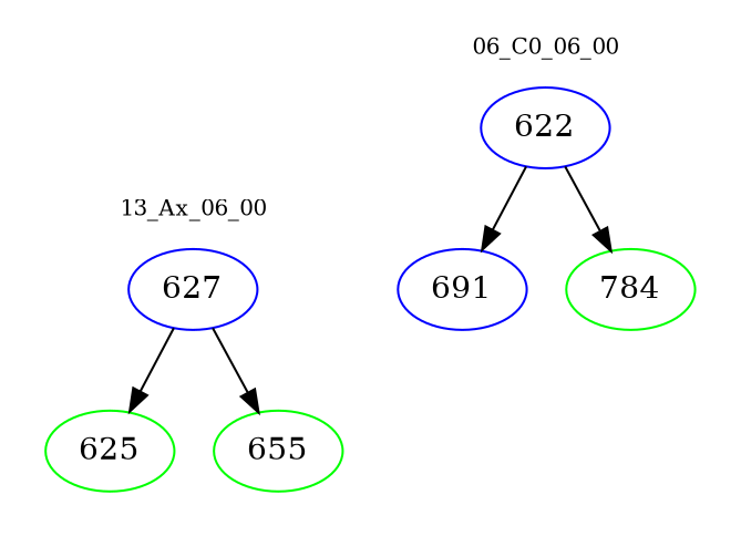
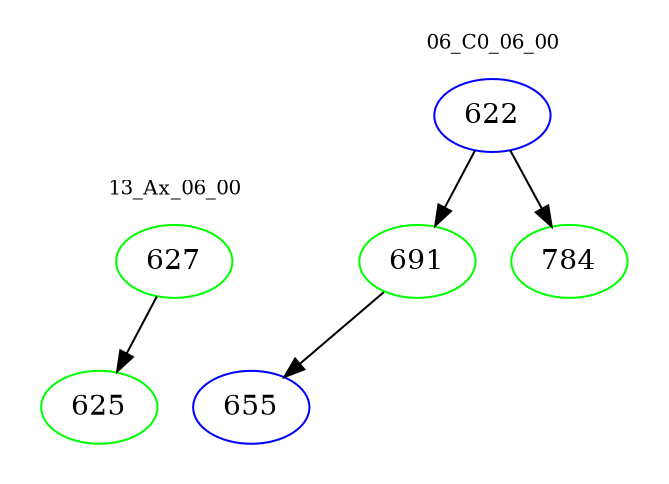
  digraph {
    node [color=blue]
    edge [color=black]
-   n1 [label=627]
+   n1 [color=green label=627]
    n2 [color=green label=625]
-   n3 [color=green label=655]
+   n3 [label=655]
    n4 [label=622]
-   n5 [label=691]
+   n5 [color=green label=691]
    n6 [color=green label=784]
    subgraph cluster_1 {
      color=white
      fontsize=10
      label="13_Ax_06_00"
      n1
      n2
      n3
    }
    subgraph cluster_2 {
      color=white
      fontsize=10
      label="06_C0_06_00"
      n4
      n5
      n6
    }
    n1 -> n2
-   n1 -> n3
+   n5 -> n3
    n4 -> n5
    n4 -> n6
  }
